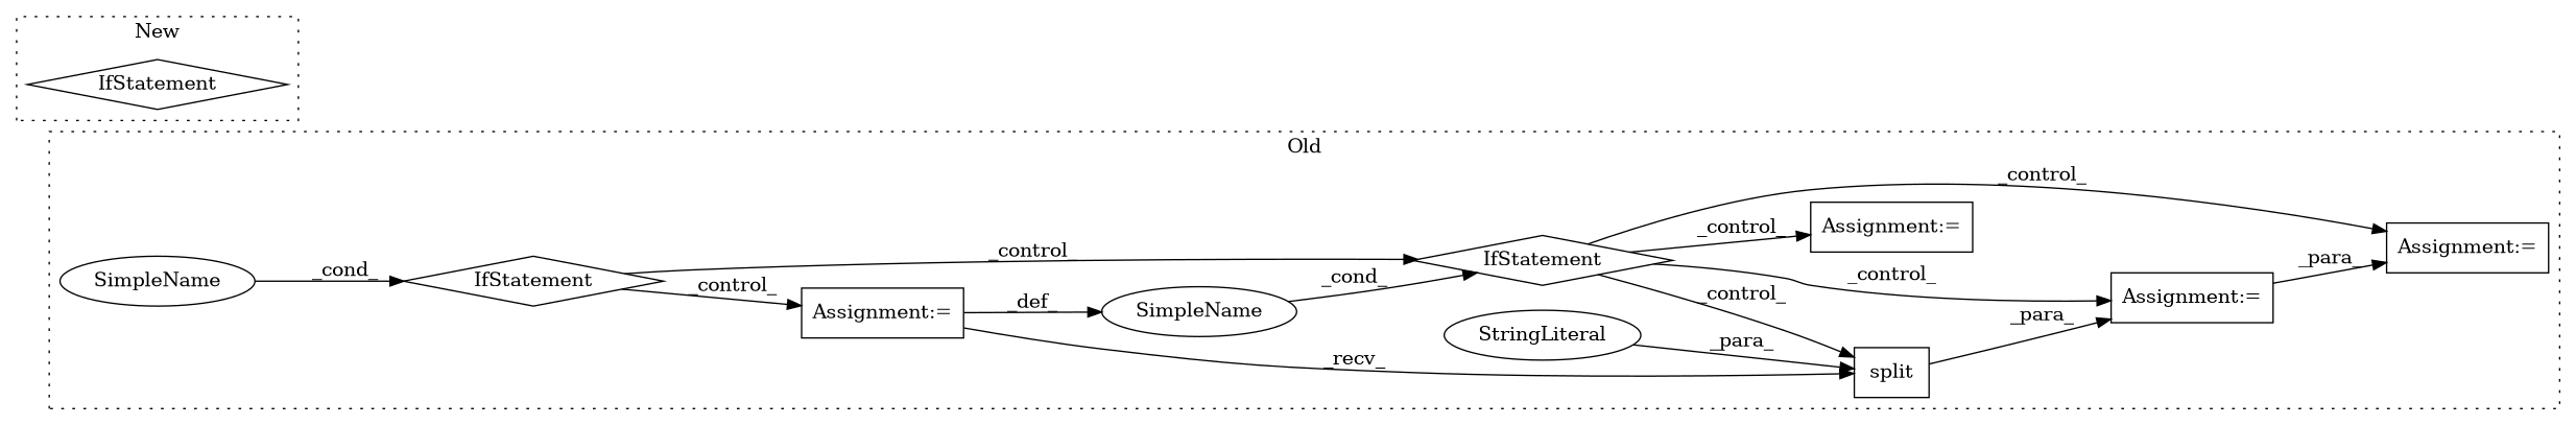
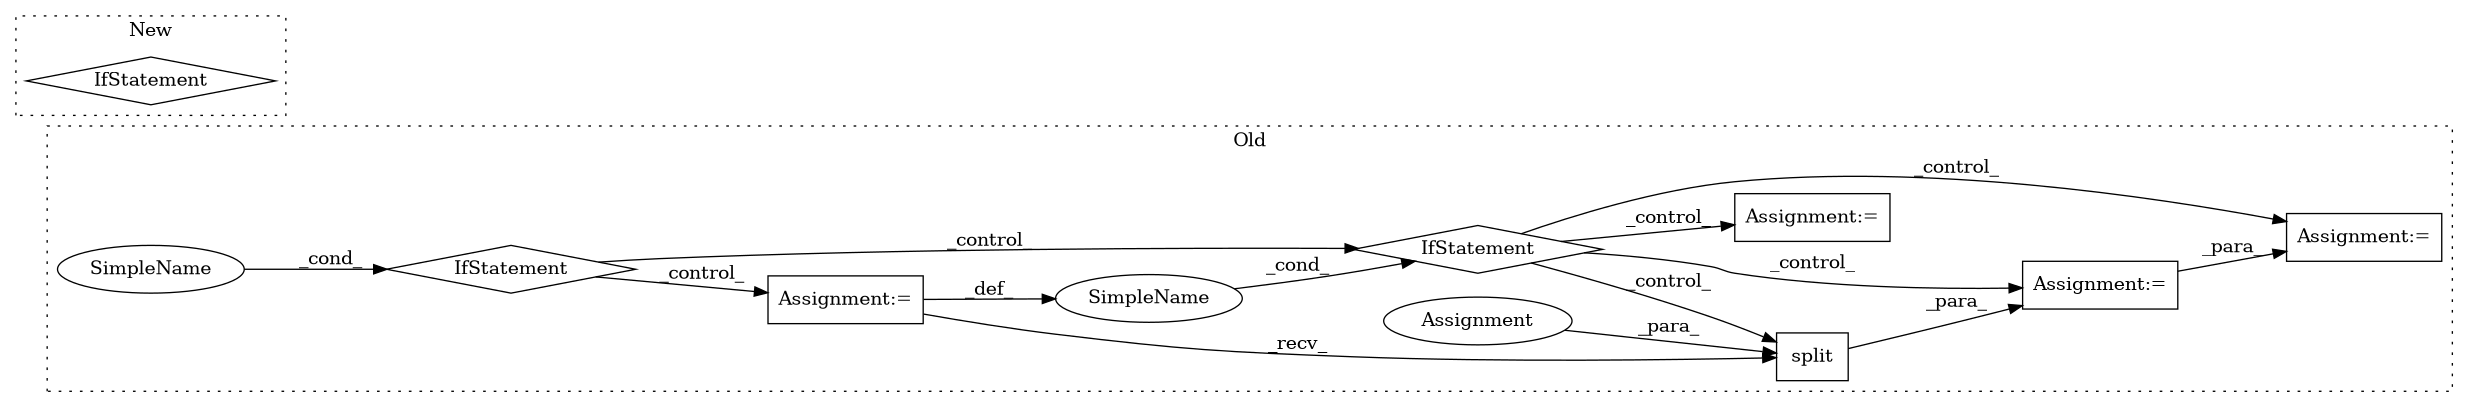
  digraph {
    rankdir=LR
    node [a=7 l=1 shape=box]
    n1 [a=32 l="6,1" label=split s="4782,4792"]
-   n2 [a=45 l=4 label=StringLiteral s=4788 shape=ellipse]
+   n2 [a=45 l=4 label=Assignment s=4788 shape=ellipse]
    n3 [l=2 label="Assignment:=" s=4902]
    n4 [a=42 label=SimpleName shape=ellipse l=""]
    n5 [a=25 l="4,2" label=IfStatement s="4608,4626" shape=diamond]
    n6 [label="Assignment:=" s=4712]
    n7 [a=42 label=SimpleName shape=ellipse l=""]
    n8 [a=25 l="4,2" label=IfStatement s="4524,4542" shape=diamond]
    n9 [label="Assignment:=" s=4776]
    n10 [label="Assignment:=" s=4585]
    n11 [a=25 l=20 label=IfStatement s=4635 shape=diamond]
    subgraph cluster_1 {
      label=Old
      style=dotted
      n1
      n2
      n3
      n4
      n5
      n6
      n7
      n8
      n9
      n10
    }
    subgraph cluster_2 {
      label=New
      style=dotted
      n11
    }
    n1 -> n9 [label=_para_]
    n2 -> n1 [label=_para_]
    n4 -> n5 [label=_cond_]
    n5 -> n1 [label=_control_]
    n5 -> n3 [label=_control_]
    n5 -> n6 [label=_control_]
    n5 -> n9 [label=_control_]
    n7 -> n8 [label=_cond_]
    n8 -> n5 [label=_control_]
    n8 -> n10 [label=_control_]
    n9 -> n3 [label=_para_]
    n10 -> n1 [label=_recv_]
    n10 -> n4 [label=_def_]
  }
